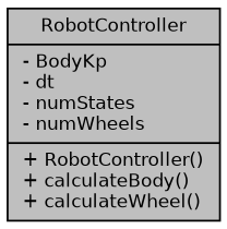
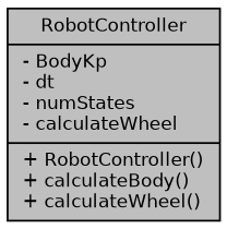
  digraph {
-   n1 [color=black fillcolor=grey75 fontcolor=black fontname=Helvetica fontsize=10 height=0.2 label="{RobotController\n|- BodyKp\l- dt\l- numStates\l- numWheels\l|+ RobotController()\l+ calculateBody()\l+ calculateWheel()\l}" shape=record style=filled width=0.4]
+   n1 [color=black fillcolor=grey75 fontcolor=black fontname=Helvetica fontsize=10 height=0.2 label="{RobotController\n|- BodyKp\l- dt\l- numStates\l- calculateWheel\l|+ RobotController()\l+ calculateBody()\l+ calculateWheel()\l}" shape=record style=filled width=0.4]
  }
